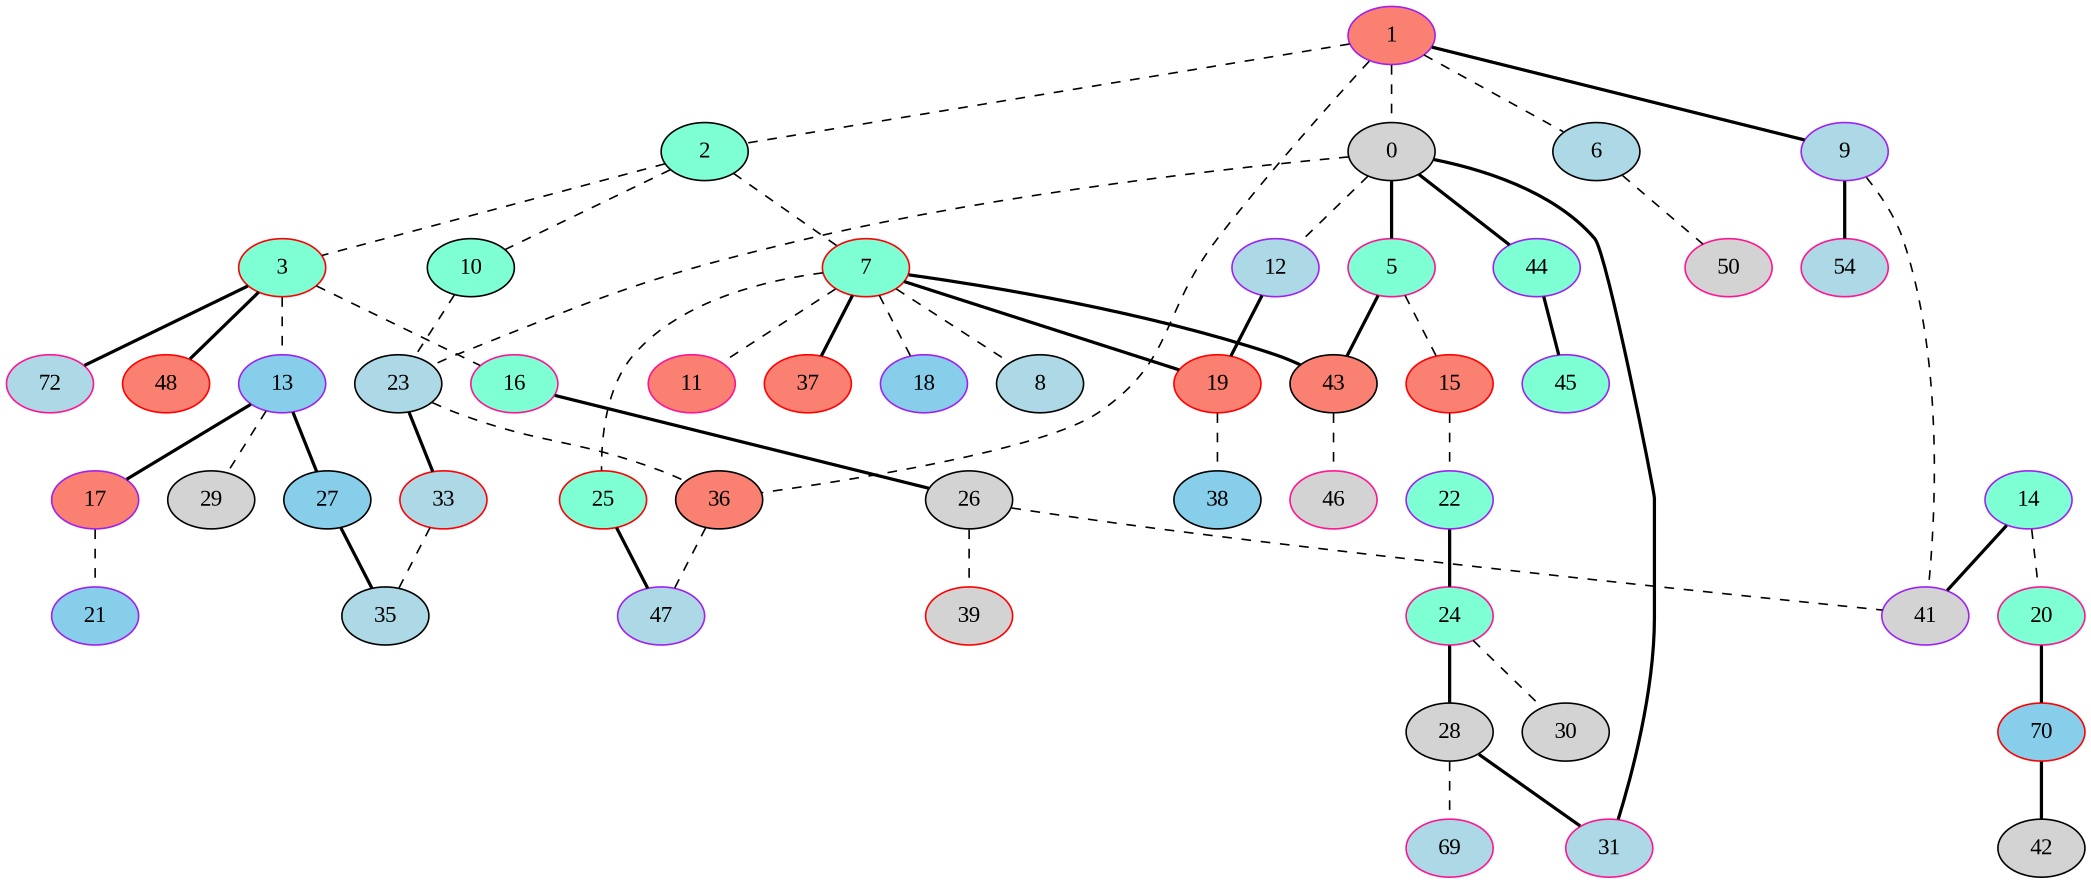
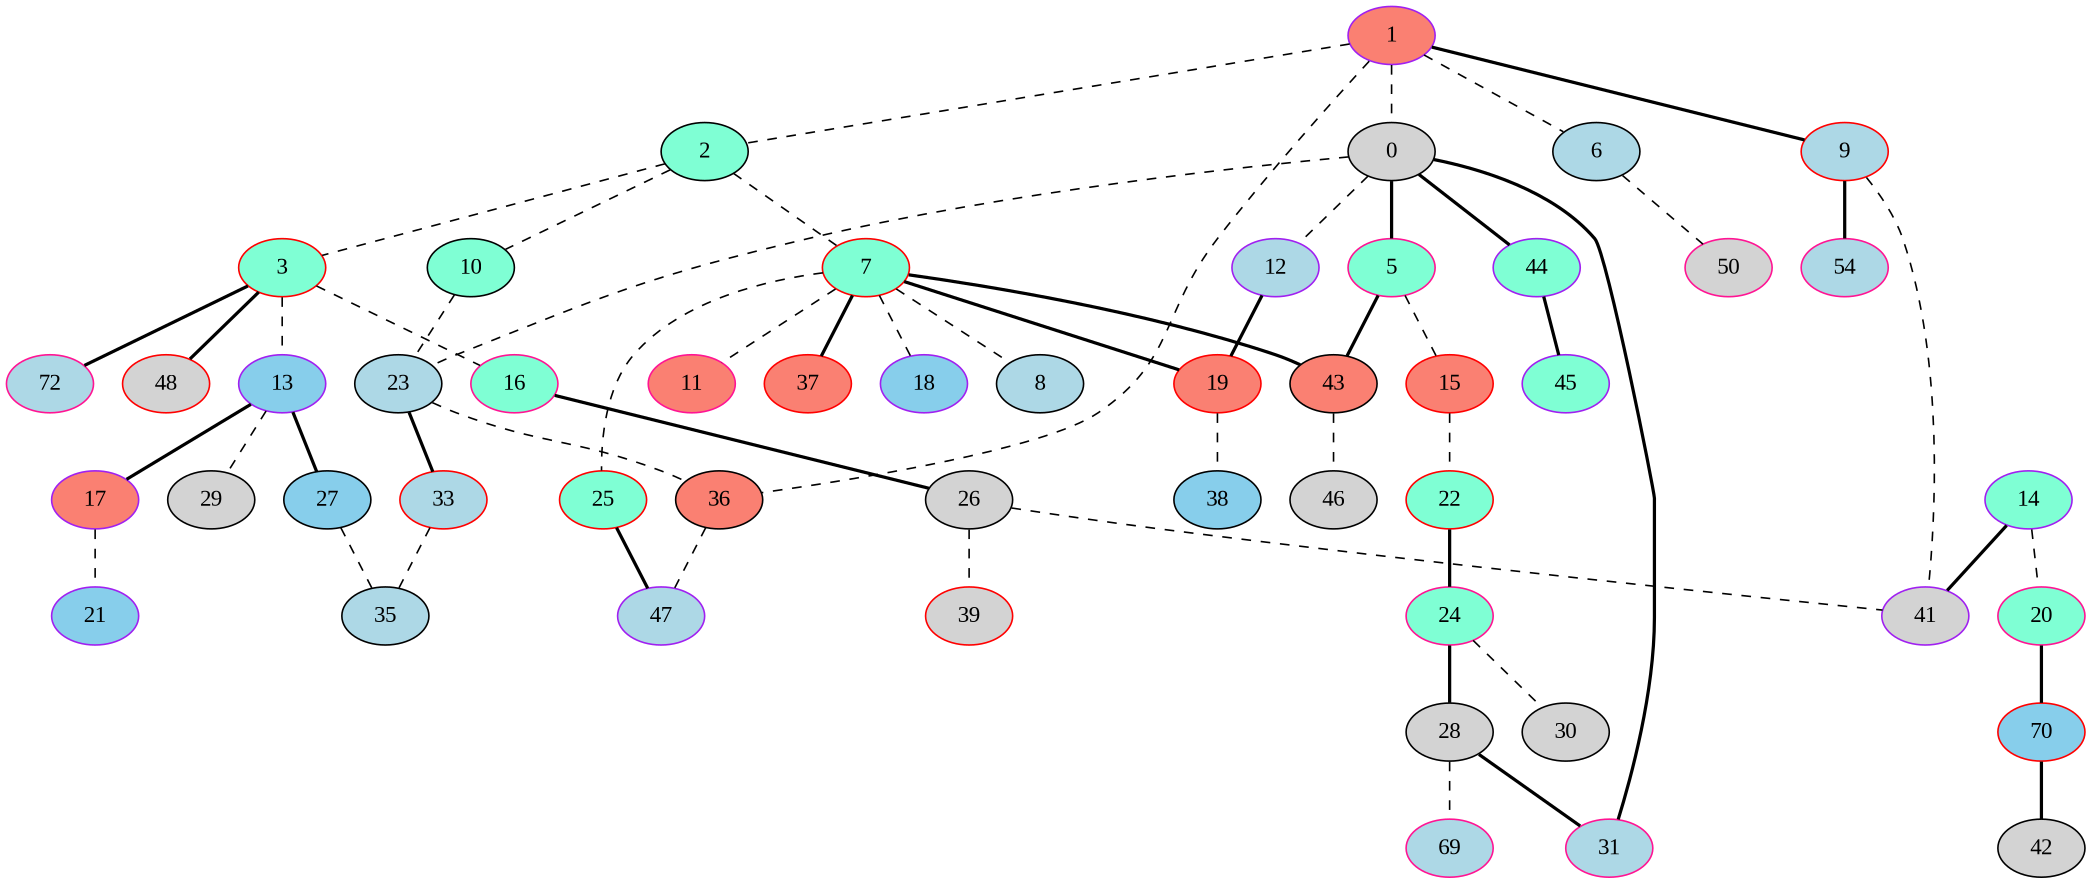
  graph {
    fontname="Liberation Serif"
    node [color=black fillcolor=aquamarine fontname="Liberation Serif" style=filled]
    edge [fontname="Liberation Serif" style=dashed]
    1 [color=purple fillcolor=salmon]
    2
    n3 [fillcolor=lightgrey label=0]
    6 [fillcolor=lightblue]
-   9 [color=purple fillcolor=lightblue]
+   9 [color=red fillcolor=lightblue]
    36 [fillcolor=salmon]
    3 [color=red]
    7 [color=red]
    10
    5 [color=deeppink]
    12 [color=purple fillcolor=lightblue]
    23 [fillcolor=lightblue]
    31 [color=deeppink fillcolor=lightblue]
    44 [color=purple]
    50 [color=deeppink fillcolor=lightgrey]
    n16 [color=deeppink fillcolor=lightblue label=54]
    41 [color=purple fillcolor=lightgrey]
    47 [color=purple fillcolor=lightblue]
    13 [color=purple fillcolor=skyblue]
    16 [color=deeppink]
    n21 [color=deeppink fillcolor=lightblue label=72]
-   48 [color=red fillcolor=salmon]
+   48 [color=red fillcolor=lightgrey]
    43 [fillcolor=salmon]
    8 [fillcolor=lightblue]
    11 [color=deeppink fillcolor=salmon]
    18 [color=purple fillcolor=skyblue]
    19 [color=red fillcolor=salmon]
    25 [color=red]
    37 [color=red fillcolor=salmon]
    15 [color=red fillcolor=salmon]
    33 [color=red fillcolor=lightblue]
    45 [color=purple]
    17 [color=purple fillcolor=salmon]
    27 [fillcolor=skyblue]
    29 [fillcolor=lightgrey]
    26 [fillcolor=lightgrey]
-   46 [color=deeppink fillcolor=lightgrey]
+   46 [fillcolor=lightgrey]
    38 [fillcolor=skyblue]
    21 [color=purple fillcolor=skyblue]
    35 [fillcolor=lightblue]
    39 [color=red fillcolor=lightgrey]
-   22 [color=purple]
+   22 [color=red]
    24 [color=deeppink]
    14 [color=purple]
    20 [color=deeppink]
    n46 [color=red fillcolor=skyblue label=70]
    42 [fillcolor=lightgrey]
    28 [fillcolor=lightgrey]
    30 [fillcolor=lightgrey]
    n50 [color=deeppink fillcolor=lightblue label=69]
    1 -- 2
    1 -- n3
    1 -- 6
    1 -- 9 [style=bold]
    1 -- 36
    2 -- 3
    2 -- 7
    2 -- 10
    n3 -- 5 [style=bold]
    n3 -- 12
    n3 -- 23
    n3 -- 31 [style=bold]
    n3 -- 44 [style=bold]
    6 -- 50
    9 -- n16 [style=bold]
    9 -- 41
    36 -- 47
    3 -- 13
    3 -- 16
    3 -- n21 [style=bold]
    3 -- 48 [style=bold]
    7 -- 43 [style=bold]
    7 -- 8
    7 -- 11
    7 -- 18
    7 -- 19 [style=bold]
    7 -- 25
    7 -- 37 [style=bold]
    10 -- 23
    5 -- 43 [style=bold]
    5 -- 15
    12 -- 19 [style=bold]
    23 -- 36
    23 -- 33 [style=bold]
    44 -- 45 [style=bold]
    13 -- 17 [style=bold]
    13 -- 27 [style=bold]
    13 -- 29
    16 -- 26 [style=bold]
    43 -- 46
    19 -- 38
    25 -- 47 [style=bold]
    15 -- 22
    33 -- 35
    17 -- 21
-   27 -- 35 [style=bold]
+   27 -- 35
    26 -- 41
    26 -- 39
    22 -- 24 [style=bold]
    24 -- 28 [style=bold]
    24 -- 30
    14 -- 41 [style=bold]
    14 -- 20
    20 -- n46 [style=bold]
    n46 -- 42 [style=bold]
    28 -- 31 [style=bold]
    28 -- n50
  }
